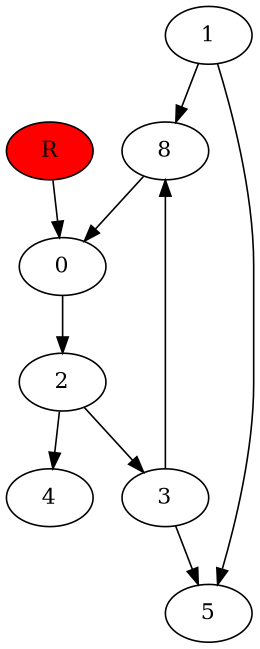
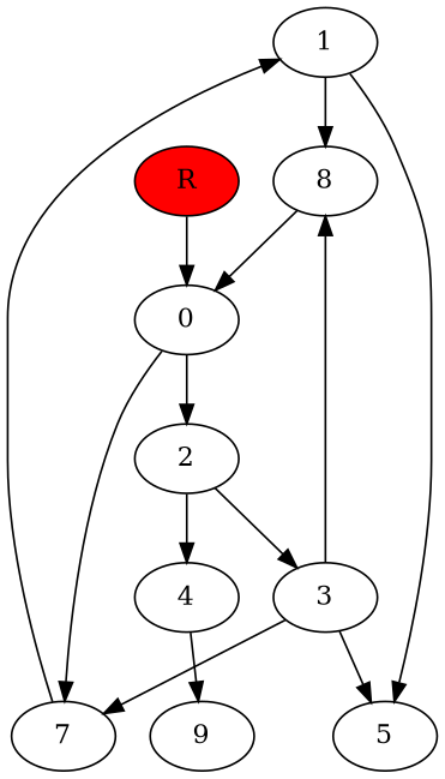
  digraph {
    1
    8
    5
    n4 [label=0]
    2
    3
    4
+   7
+   9
    R [fillcolor="#ff0000" style=filled]
    1 -> 8
    1 -> 5
    8 -> n4
    n4 -> 2
+   n4 -> 7
    2 -> 3
    2 -> 4
    3 -> 8
    3 -> 5
+   3 -> 7
+   4 -> 9
+   7 -> 1
    R -> n4
  }
